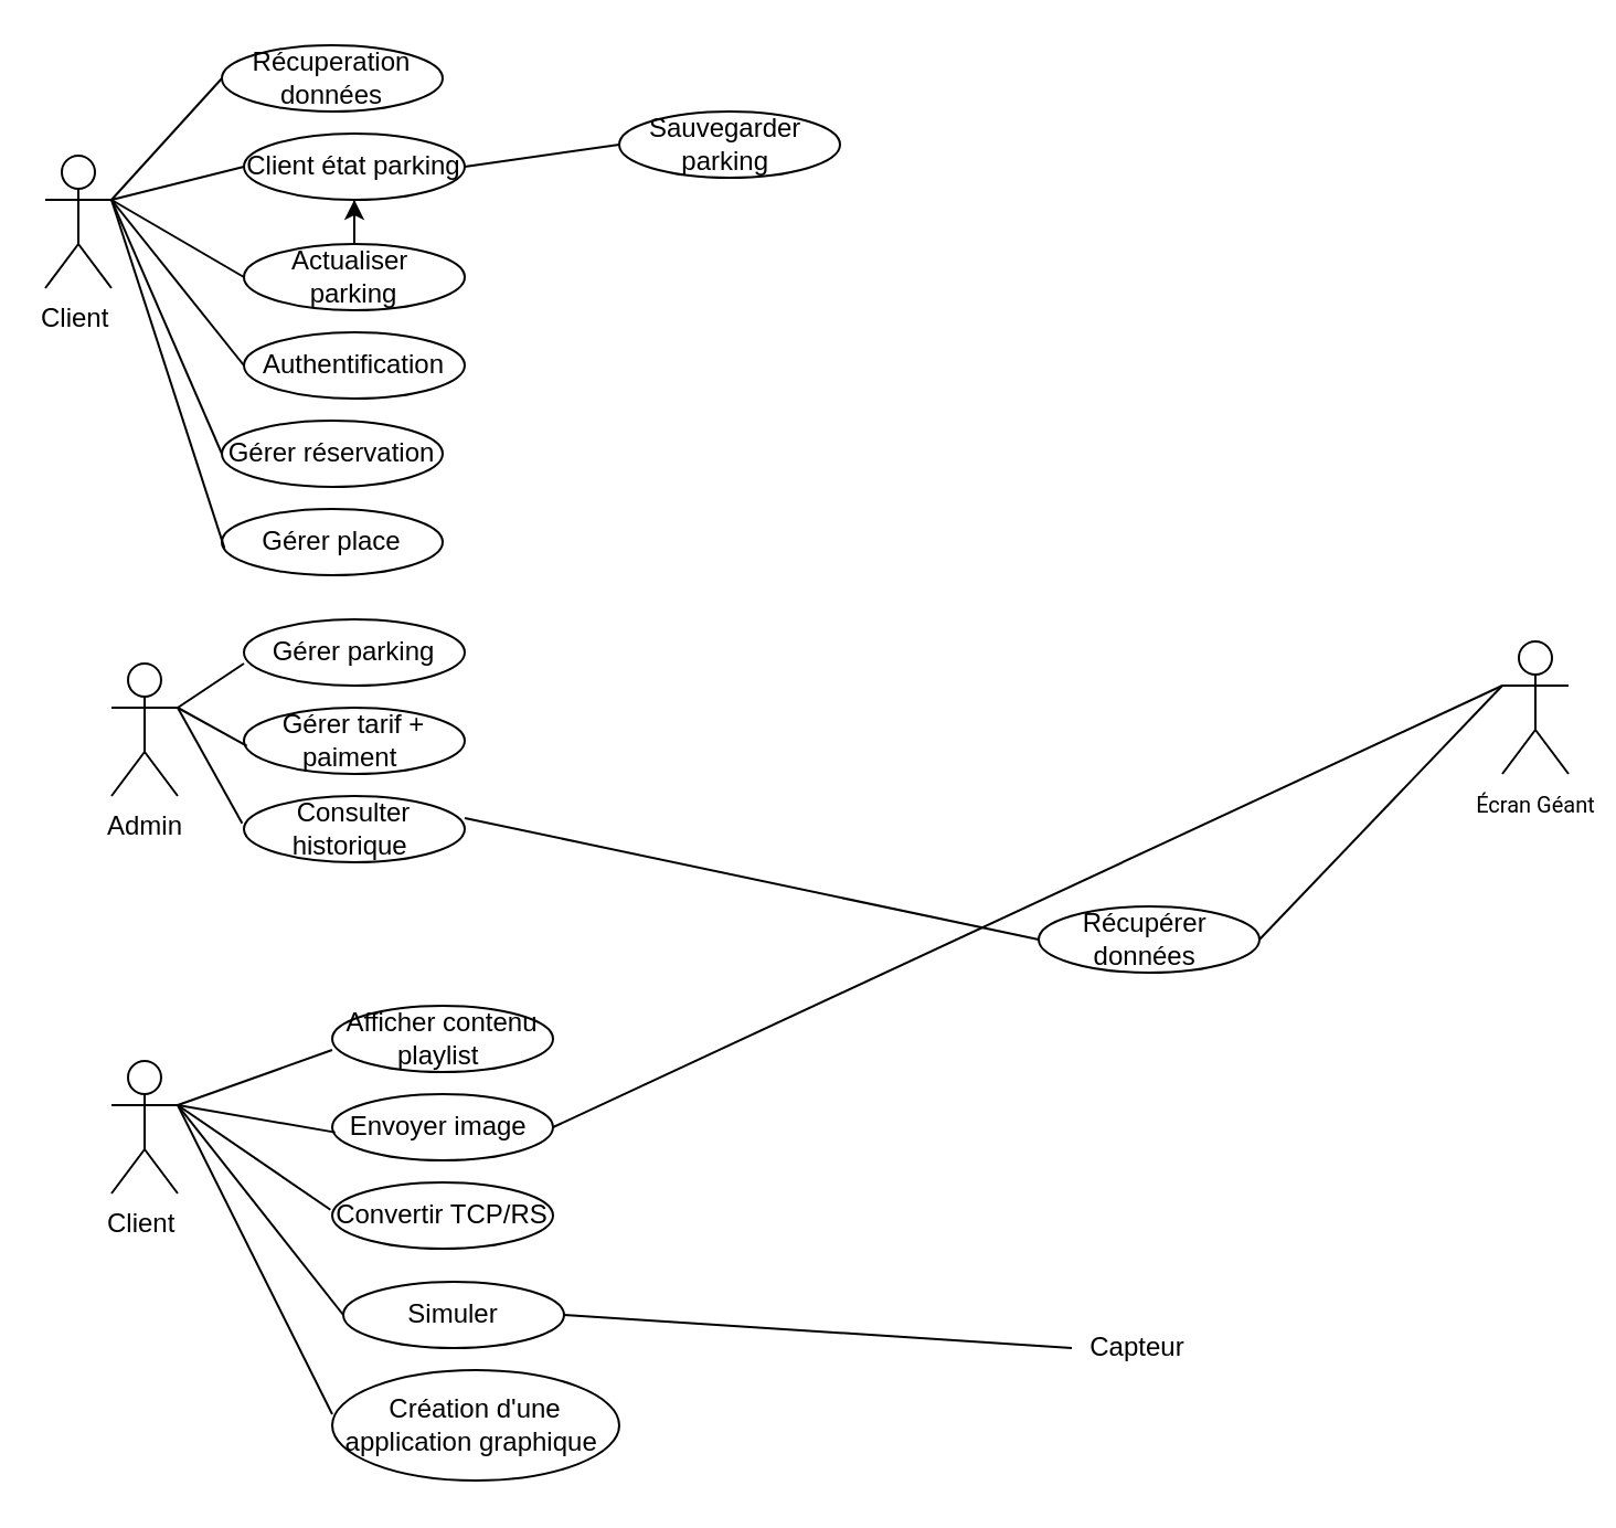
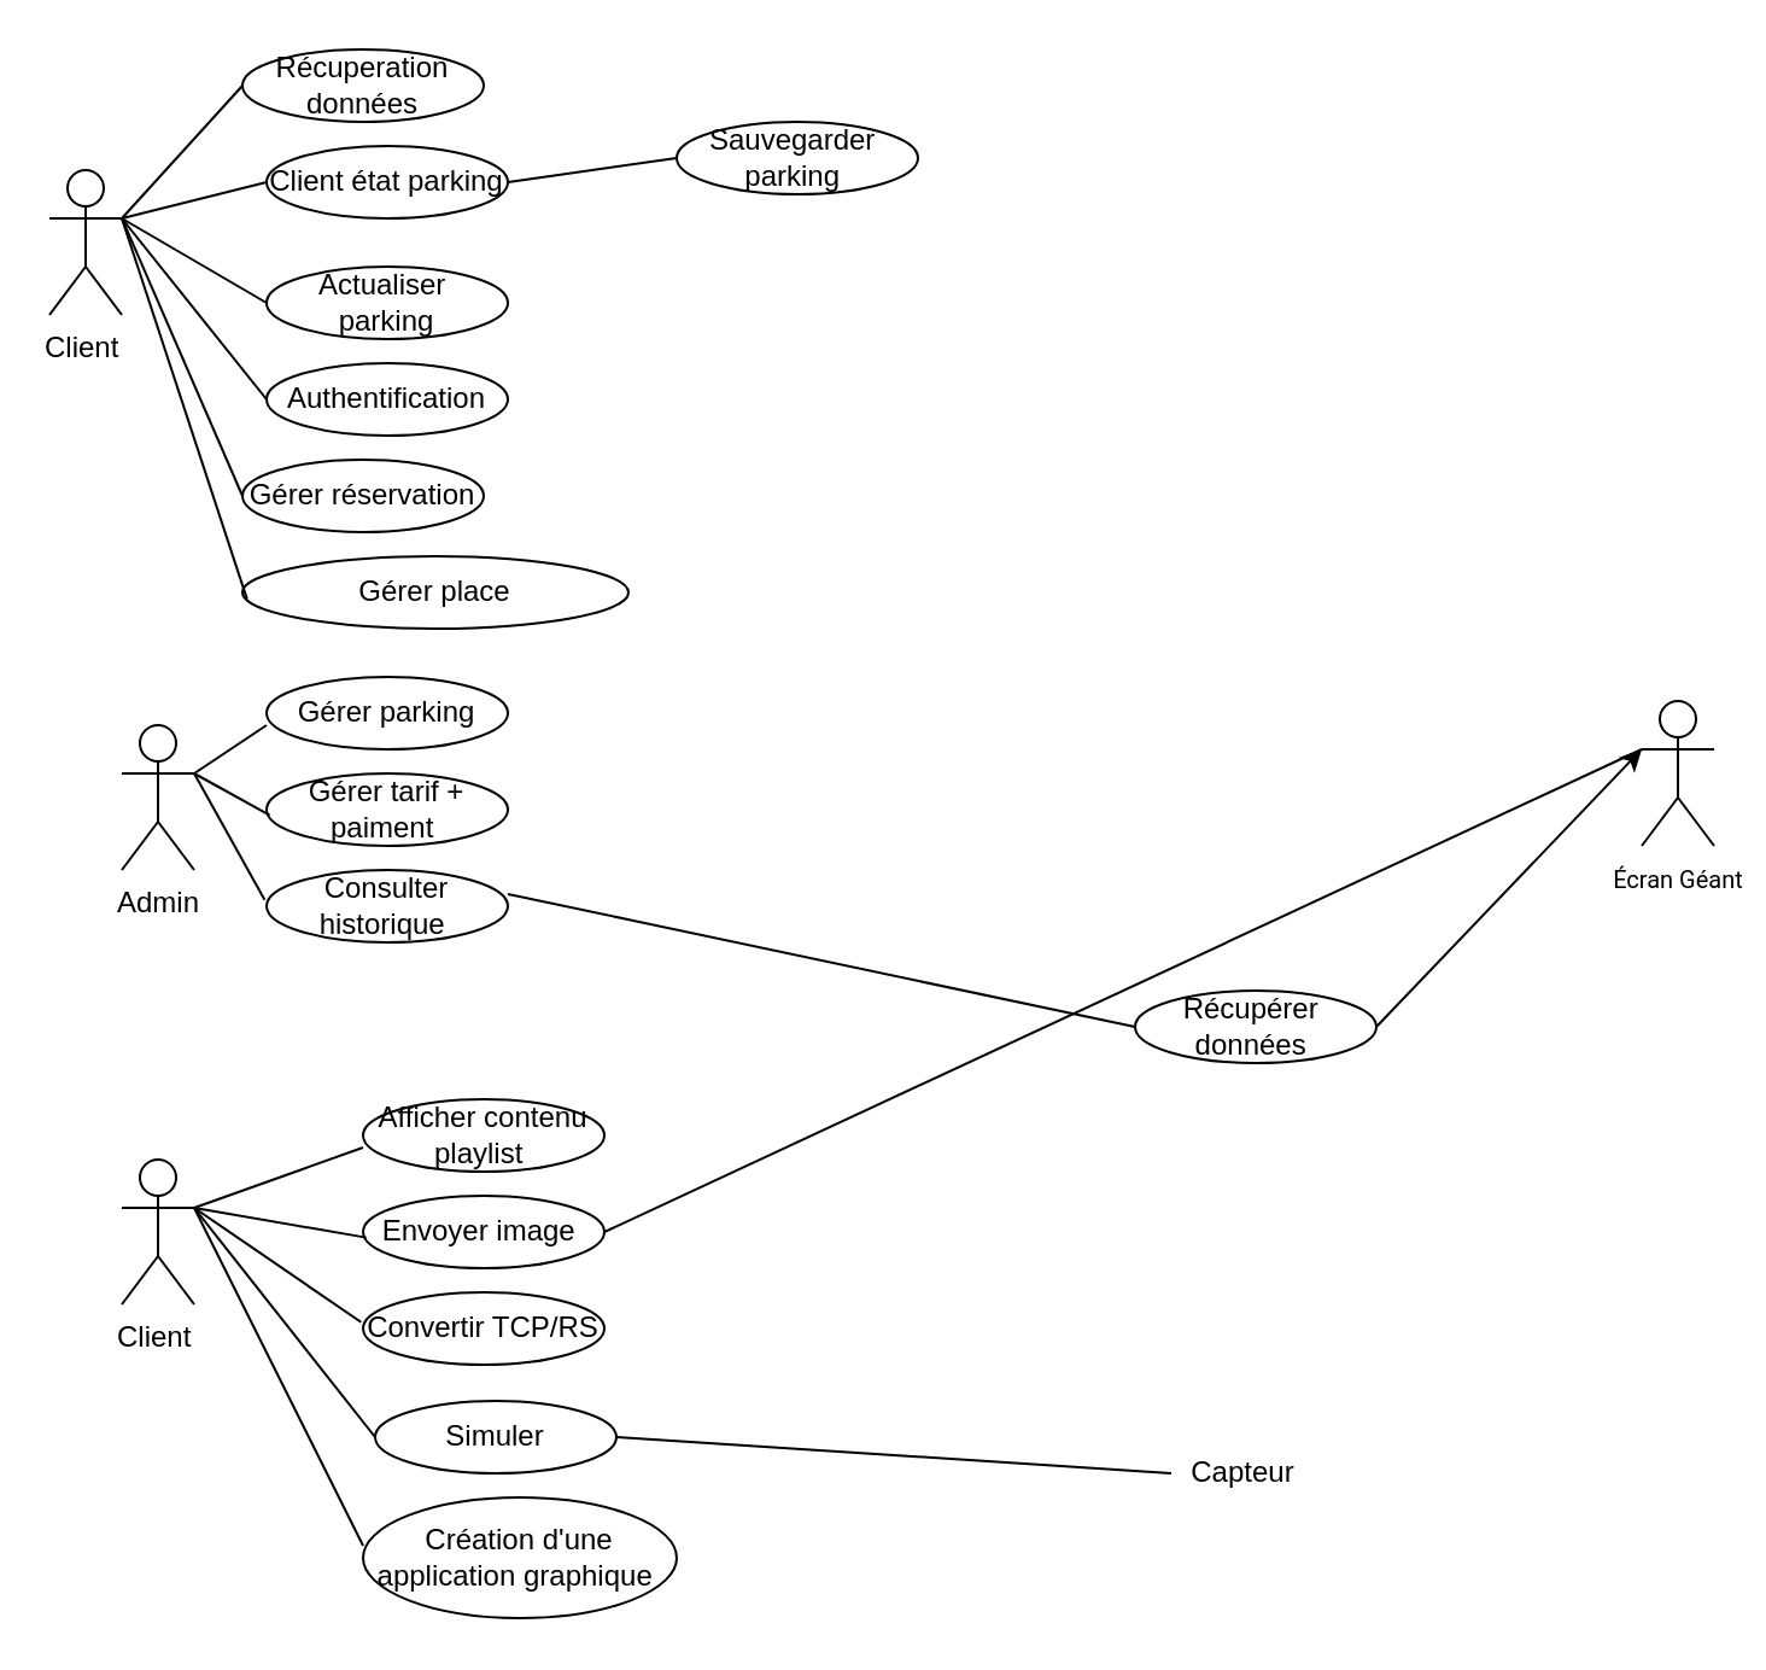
  <mxCell id="0" />
  <mxCell id="1" parent="0" />
  <mxCell id="2" value="Client&amp;nbsp;" style="shape=umlActor;verticalLabelPosition=bottom;verticalAlign=top;html=1;outlineConnect=0;" vertex="1" parent="1"><mxGeometry x="20" y="70" width="30" height="60" as="geometry" /></mxCell>
  <mxCell id="3" value="Admin" style="shape=umlActor;verticalLabelPosition=bottom;verticalAlign=top;html=1;outlineConnect=0;" vertex="1" parent="1"><mxGeometry x="50" y="300" width="30" height="60" as="geometry" /></mxCell>
  <mxCell id="4" value="Client&amp;nbsp;" style="shape=umlActor;verticalLabelPosition=bottom;verticalAlign=top;html=1;outlineConnect=0;" vertex="1" parent="1"><mxGeometry x="50" y="480" width="30" height="60" as="geometry" /></mxCell>
  <mxCell id="5" value="Récuperation données" style="ellipse;whiteSpace=wrap;html=1;" vertex="1" parent="1"><mxGeometry x="100" y="20" width="100" height="30" as="geometry" /></mxCell>
  <mxCell id="6" value="Client état parking" style="ellipse;whiteSpace=wrap;html=1;" vertex="1" parent="1"><mxGeometry x="110" y="60" width="100" height="30" as="geometry" /></mxCell>
- <mxCell id="7" style="edgeStyle=orthogonalEdgeStyle;rounded=0;orthogonalLoop=1;jettySize=auto;html=1;entryX=0.5;entryY=1;entryDx=0;entryDy=0;" edge="1" parent="1" source="8" target="6"><mxGeometry relative="1" as="geometry" /></mxCell>
  <mxCell id="8" value="Actualiser&amp;nbsp;&lt;br&gt;parking" style="ellipse;whiteSpace=wrap;html=1;" vertex="1" parent="1"><mxGeometry x="110" y="110" width="100" height="30" as="geometry" /></mxCell>
  <mxCell id="9" value="Authentification" style="ellipse;whiteSpace=wrap;html=1;" vertex="1" parent="1"><mxGeometry x="110" y="150" width="100" height="30" as="geometry" /></mxCell>
  <mxCell id="10" value="Gérer réservation" style="ellipse;whiteSpace=wrap;html=1;" vertex="1" parent="1"><mxGeometry x="100" y="190" width="100" height="30" as="geometry" /></mxCell>
- <mxCell id="11" value="Gérer place" style="ellipse;whiteSpace=wrap;html=1;" vertex="1" parent="1"><mxGeometry x="100" y="230" width="100" height="30" as="geometry" /></mxCell>
+ <mxCell id="11" value="Gérer place" style="ellipse;whiteSpace=wrap;html=1;" vertex="1" parent="1"><mxGeometry x="100" y="230" width="160" height="30" as="geometry" /></mxCell>
  <mxCell id="12" value="" style="endArrow=none;html=1;rounded=0;exitX=1;exitY=0.333;exitDx=0;exitDy=0;exitPerimeter=0;entryX=0;entryY=0.5;entryDx=0;entryDy=0;" edge="1" parent="1" source="2" target="5"><mxGeometry width="50" height="50" relative="1" as="geometry"><mxPoint x="50" y="120" as="sourcePoint" /><mxPoint x="100" y="70" as="targetPoint" /></mxGeometry></mxCell>
  <mxCell id="13" value="" style="endArrow=none;html=1;rounded=0;entryX=0;entryY=0.5;entryDx=0;entryDy=0;" edge="1" parent="1" target="6"><mxGeometry width="50" height="50" relative="1" as="geometry"><mxPoint x="50" y="90" as="sourcePoint" /><mxPoint x="110" y="45" as="targetPoint" /></mxGeometry></mxCell>
  <mxCell id="14" value="" style="endArrow=none;html=1;rounded=0;entryX=0;entryY=0.5;entryDx=0;entryDy=0;" edge="1" parent="1" target="8"><mxGeometry width="50" height="50" relative="1" as="geometry"><mxPoint x="50" y="90" as="sourcePoint" /><mxPoint x="120" y="55" as="targetPoint" /></mxGeometry></mxCell>
  <mxCell id="15" value="" style="endArrow=none;html=1;rounded=0;entryX=0;entryY=0.5;entryDx=0;entryDy=0;" edge="1" parent="1" target="9"><mxGeometry width="50" height="50" relative="1" as="geometry"><mxPoint x="50" y="90" as="sourcePoint" /><mxPoint x="120" y="135" as="targetPoint" /></mxGeometry></mxCell>
  <mxCell id="16" value="" style="endArrow=none;html=1;rounded=0;entryX=0;entryY=0.5;entryDx=0;entryDy=0;exitX=1;exitY=0.333;exitDx=0;exitDy=0;exitPerimeter=0;" edge="1" parent="1" source="2" target="10"><mxGeometry width="50" height="50" relative="1" as="geometry"><mxPoint x="60" y="100" as="sourcePoint" /><mxPoint x="120" y="175" as="targetPoint" /></mxGeometry></mxCell>
  <mxCell id="17" value="" style="endArrow=none;html=1;rounded=0;entryX=0.012;entryY=0.594;entryDx=0;entryDy=0;entryPerimeter=0;" edge="1" parent="1" target="11"><mxGeometry width="50" height="50" relative="1" as="geometry"><mxPoint x="50" y="90" as="sourcePoint" /><mxPoint x="110" y="215" as="targetPoint" /></mxGeometry></mxCell>
  <mxCell id="18" value="Gérer parking" style="ellipse;whiteSpace=wrap;html=1;" vertex="1" parent="1"><mxGeometry x="110" y="280" width="100" height="30" as="geometry" /></mxCell>
  <mxCell id="19" value="Gérer tarif + paiment&amp;nbsp;" style="ellipse;whiteSpace=wrap;html=1;" vertex="1" parent="1"><mxGeometry x="110" y="320" width="100" height="30" as="geometry" /></mxCell>
  <mxCell id="20" value="Consulter historique&amp;nbsp;" style="ellipse;whiteSpace=wrap;html=1;" vertex="1" parent="1"><mxGeometry x="110" y="360" width="100" height="30" as="geometry" /></mxCell>
  <mxCell id="21" value="" style="endArrow=none;html=1;rounded=0;entryX=0;entryY=0.667;entryDx=0;entryDy=0;entryPerimeter=0;" edge="1" parent="1" target="18"><mxGeometry width="50" height="50" relative="1" as="geometry"><mxPoint x="80" y="320" as="sourcePoint" /><mxPoint x="140" y="355" as="targetPoint" /></mxGeometry></mxCell>
  <mxCell id="22" value="" style="endArrow=none;html=1;rounded=0;entryX=0.013;entryY=0.577;entryDx=0;entryDy=0;entryPerimeter=0;" edge="1" parent="1" target="19"><mxGeometry width="50" height="50" relative="1" as="geometry"><mxPoint x="80" y="320" as="sourcePoint" /><mxPoint x="120" y="310.01" as="targetPoint" /></mxGeometry></mxCell>
  <mxCell id="23" value="" style="endArrow=none;html=1;rounded=0;entryX=-0.008;entryY=0.413;entryDx=0;entryDy=0;entryPerimeter=0;" edge="1" parent="1" target="20"><mxGeometry width="50" height="50" relative="1" as="geometry"><mxPoint x="80" y="320" as="sourcePoint" /><mxPoint x="121.3" y="347.31" as="targetPoint" /></mxGeometry></mxCell>
  <mxCell id="24" value="Sauvegarder&amp;nbsp;&lt;br&gt;parking&amp;nbsp;" style="ellipse;whiteSpace=wrap;html=1;" vertex="1" parent="1"><mxGeometry x="280" y="50" width="100" height="30" as="geometry" /></mxCell>
  <mxCell id="25" value="" style="endArrow=none;html=1;rounded=0;entryX=0;entryY=0.5;entryDx=0;entryDy=0;exitX=1;exitY=0.5;exitDx=0;exitDy=0;" edge="1" parent="1" source="6" target="24"><mxGeometry width="50" height="50" relative="1" as="geometry"><mxPoint x="220" y="65" as="sourcePoint" /><mxPoint x="280" y="50" as="targetPoint" /></mxGeometry></mxCell>
  <mxCell id="26" value="Afficher contenu playlist&amp;nbsp;" style="ellipse;whiteSpace=wrap;html=1;" vertex="1" parent="1"><mxGeometry x="150" y="455" width="100" height="30" as="geometry" /></mxCell>
  <mxCell id="27" value="Envoyer image&amp;nbsp;" style="ellipse;whiteSpace=wrap;html=1;" vertex="1" parent="1"><mxGeometry x="150" y="495" width="100" height="30" as="geometry" /></mxCell>
  <mxCell id="28" value="Convertir TCP/RS" style="ellipse;whiteSpace=wrap;html=1;" vertex="1" parent="1"><mxGeometry x="150" y="535" width="100" height="30" as="geometry" /></mxCell>
  <mxCell id="29" value="" style="endArrow=none;html=1;rounded=0;entryX=0;entryY=0.667;entryDx=0;entryDy=0;entryPerimeter=0;" edge="1" parent="1" target="26"><mxGeometry width="50" height="50" relative="1" as="geometry"><mxPoint x="80" y="500" as="sourcePoint" /><mxPoint x="180" y="530" as="targetPoint" /></mxGeometry></mxCell>
  <mxCell id="30" value="" style="endArrow=none;html=1;rounded=0;entryX=0.013;entryY=0.577;entryDx=0;entryDy=0;entryPerimeter=0;" edge="1" parent="1" target="27"><mxGeometry width="50" height="50" relative="1" as="geometry"><mxPoint x="80" y="500" as="sourcePoint" /><mxPoint x="160" y="485.01" as="targetPoint" /></mxGeometry></mxCell>
  <mxCell id="31" value="" style="endArrow=none;html=1;rounded=0;entryX=-0.008;entryY=0.413;entryDx=0;entryDy=0;entryPerimeter=0;exitX=1;exitY=0.333;exitDx=0;exitDy=0;exitPerimeter=0;" edge="1" parent="1" target="28" source="4"><mxGeometry width="50" height="50" relative="1" as="geometry"><mxPoint x="110" y="455" as="sourcePoint" /><mxPoint x="161.3" y="522.31" as="targetPoint" /></mxGeometry></mxCell>
  <mxCell id="32" value="Simuler" style="ellipse;whiteSpace=wrap;html=1;" vertex="1" parent="1"><mxGeometry x="155" y="580" width="100" height="30" as="geometry" /></mxCell>
  <mxCell id="33" value="Création d'une application graphique&amp;nbsp;" style="ellipse;whiteSpace=wrap;html=1;" vertex="1" parent="1"><mxGeometry x="150" y="620" width="130" height="50" as="geometry" /></mxCell>
  <mxCell id="34" value="" style="endArrow=none;html=1;rounded=0;entryX=0;entryY=0.4;entryDx=0;entryDy=0;entryPerimeter=0;" edge="1" parent="1" target="33"><mxGeometry width="50" height="50" relative="1" as="geometry"><mxPoint x="80" y="500" as="sourcePoint" /><mxPoint x="159.2" y="557.39" as="targetPoint" /></mxGeometry></mxCell>
  <mxCell id="35" value="" style="endArrow=none;html=1;rounded=0;entryX=0;entryY=0.5;entryDx=0;entryDy=0;" edge="1" parent="1" target="32"><mxGeometry width="50" height="50" relative="1" as="geometry"><mxPoint x="80" y="500" as="sourcePoint" /><mxPoint x="169.2" y="567.39" as="targetPoint" /></mxGeometry></mxCell>
  <mxCell id="36" value="Capteur" style="text;html=1;strokeColor=none;fillColor=none;align=center;verticalAlign=middle;whiteSpace=wrap;rounded=0;" vertex="1" parent="1"><mxGeometry x="485" y="595" width="60" height="30" as="geometry" /></mxCell>
  <mxCell id="37" value="" style="endArrow=none;html=1;rounded=0;entryX=0;entryY=0.5;entryDx=0;entryDy=0;exitX=1;exitY=0.5;exitDx=0;exitDy=0;" edge="1" parent="1" source="32" target="36"><mxGeometry width="50" height="50" relative="1" as="geometry"><mxPoint x="90" y="510" as="sourcePoint" /><mxPoint x="165" y="605" as="targetPoint" /></mxGeometry></mxCell>
  <mxCell id="38" value="" style="endArrow=none;html=1;rounded=0;exitX=1;exitY=0.5;exitDx=0;exitDy=0;" edge="1" parent="1" source="27"><mxGeometry width="50" height="50" relative="1" as="geometry"><mxPoint x="90" y="510" as="sourcePoint" /><mxPoint x="680" y="310" as="targetPoint" /></mxGeometry></mxCell>
  <mxCell id="39" value="Récupérer&amp;nbsp;&lt;br&gt;données&amp;nbsp;" style="ellipse;whiteSpace=wrap;html=1;" vertex="1" parent="1"><mxGeometry x="470" y="410" width="100" height="30" as="geometry" /></mxCell>
  <mxCell id="40" value="" style="endArrow=none;html=1;rounded=0;fontSize=10;exitX=1;exitY=0.333;exitDx=0;exitDy=0;exitPerimeter=0;entryX=0;entryY=0.5;entryDx=0;entryDy=0;" edge="1" parent="1" source="20" target="39"><mxGeometry width="50" height="50" relative="1" as="geometry"><mxPoint x="380" y="310" as="sourcePoint" /><mxPoint x="430" y="260" as="targetPoint" /></mxGeometry></mxCell>
  <mxCell id="41" value="&lt;span style=&quot;font-family: &amp;#34;roboto&amp;#34; , sans-serif&quot;&gt;&lt;font style=&quot;font-size: 10px&quot;&gt;Écran Géant&lt;/font&gt;&lt;/span&gt;" style="shape=umlActor;verticalLabelPosition=bottom;verticalAlign=top;html=1;outlineConnect=0;" vertex="1" parent="1"><mxGeometry x="680" y="290" width="30" height="60" as="geometry" /></mxCell>
- <mxCell id="42" value="" style="endArrow=none;html=1;rounded=0;fontSize=10;entryX=0;entryY=0.333;entryDx=0;entryDy=0;entryPerimeter=0;exitX=1;exitY=0.5;exitDx=0;exitDy=0;" edge="1" parent="1" source="39" target="41"><mxGeometry width="50" height="50" relative="1" as="geometry"><mxPoint x="500" y="430" as="sourcePoint" /><mxPoint x="550" y="380" as="targetPoint" /></mxGeometry></mxCell>
+ <mxCell id="42" value="" style="endArrow=classic;html=1;rounded=0;fontSize=10;entryX=0;entryY=0.333;entryDx=0;entryDy=0;entryPerimeter=0;exitX=1;exitY=0.5;exitDx=0;exitDy=0;" edge="1" parent="1" source="39" target="41"><mxGeometry width="50" height="50" relative="1" as="geometry"><mxPoint x="500" y="430" as="sourcePoint" /><mxPoint x="550" y="380" as="targetPoint" /></mxGeometry></mxCell>
